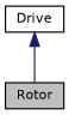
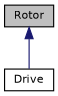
  digraph {
    node [color=black fontname=Helvetica fontsize=10 shape=record style=filled]
    n1 [fillcolor=grey75 fontcolor=black height=0.2 label=Rotor width=0.4]
    n2 [fillcolor=white height=0.2 label=Drive width=0.4]
-   n2 -> n1 [color=midnightblue dir=back fontname=Helvetica fontsize=10 labelfontname=Helvetica labelfontsize=10 style=solid]
+   n1 -> n2 [color=midnightblue dir=back fontname=Helvetica fontsize=10 labelfontname=Helvetica labelfontsize=10 style=solid]
  }
